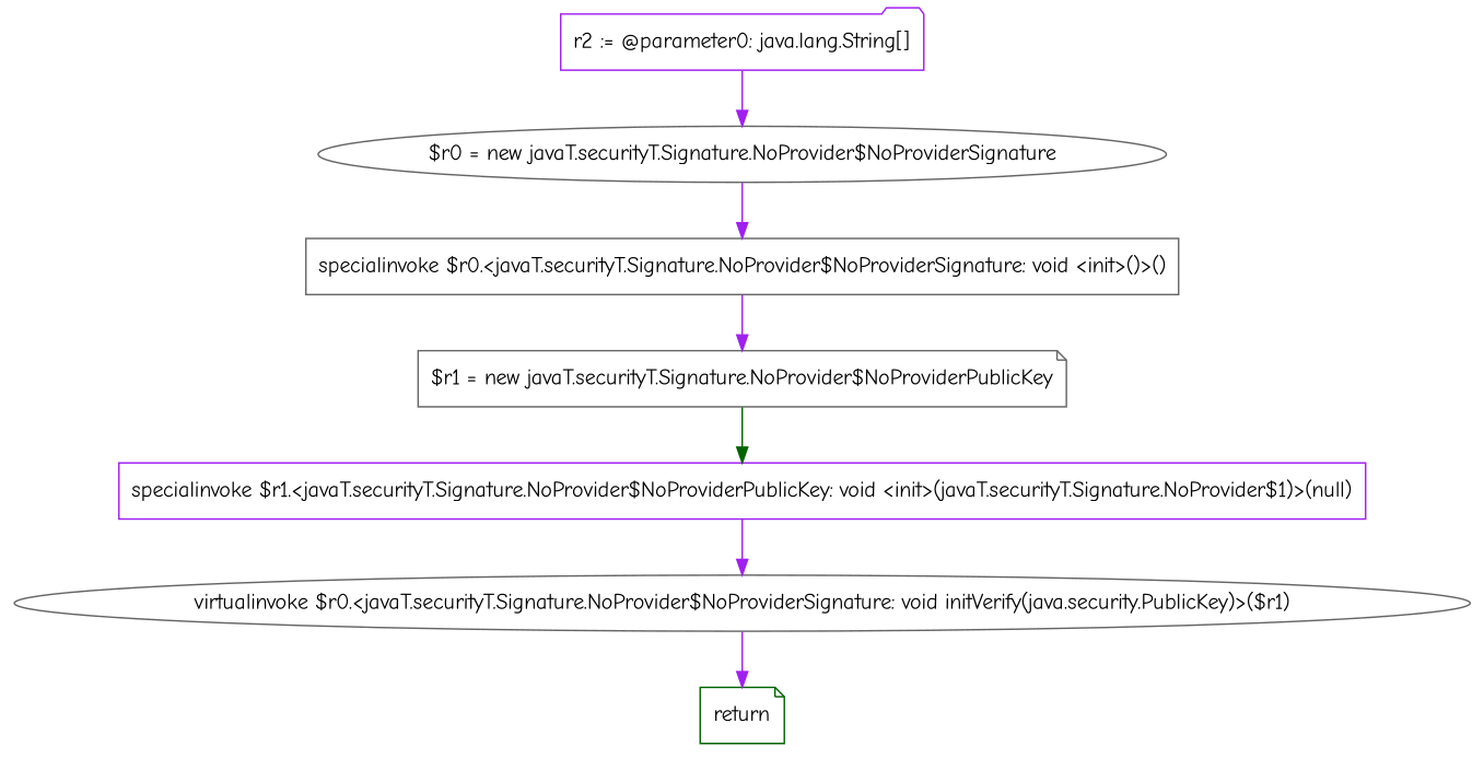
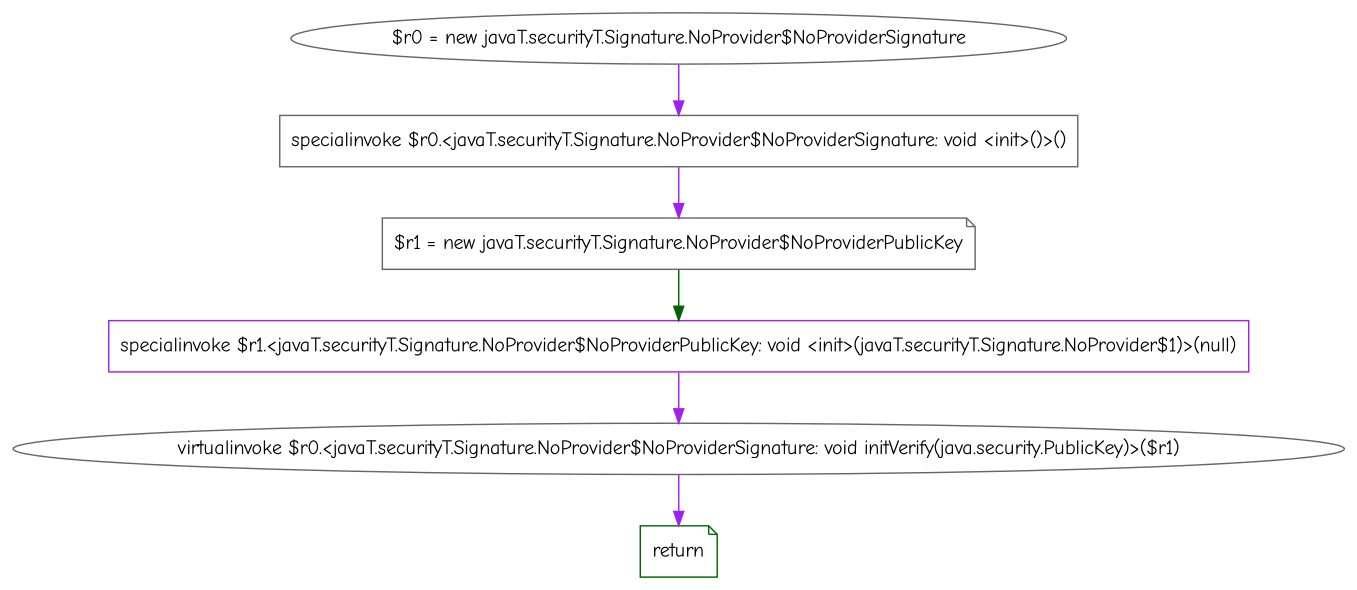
  digraph {
    fontname="Comic Neue"
    node [color=gray40 shape=ellipse fontname="Comic Neue"]
    edge [color=purple fontname="Comic Neue"]
-   "r2 := @parameter0: java.lang.String[]" [color=purple shape=folder]
    "$r0 = new javaT.securityT.Signature.NoProvider$NoProviderSignature"
    "specialinvoke $r0.<javaT.securityT.Signature.NoProvider$NoProviderSignature: void <init>()>()" [shape=box]
    "$r1 = new javaT.securityT.Signature.NoProvider$NoProviderPublicKey" [shape=note]
    "specialinvoke $r1.<javaT.securityT.Signature.NoProvider$NoProviderPublicKey: void <init>(javaT.securityT.Signature.NoProvider$1)>(null)" [color=purple shape=box]
    "virtualinvoke $r0.<javaT.securityT.Signature.NoProvider$NoProviderSignature: void initVerify(java.security.PublicKey)>($r1)"
    return [color=darkgreen shape=note]
-   "r2 := @parameter0: java.lang.String[]" -> "$r0 = new javaT.securityT.Signature.NoProvider$NoProviderSignature"
    "$r0 = new javaT.securityT.Signature.NoProvider$NoProviderSignature" -> "specialinvoke $r0.<javaT.securityT.Signature.NoProvider$NoProviderSignature: void <init>()>()"
    "specialinvoke $r0.<javaT.securityT.Signature.NoProvider$NoProviderSignature: void <init>()>()" -> "$r1 = new javaT.securityT.Signature.NoProvider$NoProviderPublicKey"
    "$r1 = new javaT.securityT.Signature.NoProvider$NoProviderPublicKey" -> "specialinvoke $r1.<javaT.securityT.Signature.NoProvider$NoProviderPublicKey: void <init>(javaT.securityT.Signature.NoProvider$1)>(null)" [color=darkgreen]
    "specialinvoke $r1.<javaT.securityT.Signature.NoProvider$NoProviderPublicKey: void <init>(javaT.securityT.Signature.NoProvider$1)>(null)" -> "virtualinvoke $r0.<javaT.securityT.Signature.NoProvider$NoProviderSignature: void initVerify(java.security.PublicKey)>($r1)"
    "virtualinvoke $r0.<javaT.securityT.Signature.NoProvider$NoProviderSignature: void initVerify(java.security.PublicKey)>($r1)" -> return
  }
